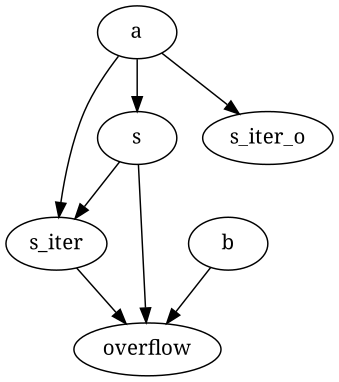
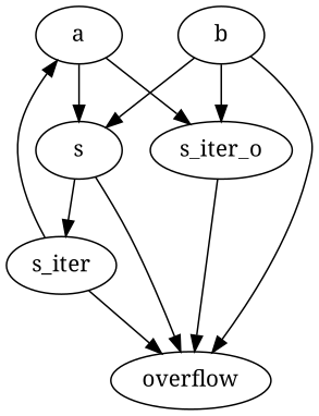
  strict digraph {
    fontname="Noto Serif"
    node [fontname="Noto Serif"]
    edge [fontname="Noto Serif" weight=1.0]
    a
    s_iter
    s
    n4 [label=s_iter_o]
    overflow
    b
-   a -> s_iter
+   s_iter -> a
    a -> s
    a -> n4
    s_iter -> overflow
    s -> s_iter
    s -> overflow
+   n4 -> overflow
+   b -> s
+   b -> n4
    b -> overflow
  }
